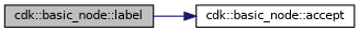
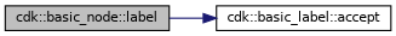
  digraph {
    rankdir=LR
    node [color=black fontname=Helvetica fontsize=10 shape=record style=filled]
    n1 [fillcolor=grey75 fontcolor=black height=0.2 label="cdk::basic_node::label" width=0.4]
-   n2 [fillcolor=white height=0.2 label="cdk::basic_node::accept" width=0.4]
+   n2 [fillcolor=white height=0.2 label="cdk::basic_label::accept" width=0.4]
    n1 -> n2 [color=midnightblue fontname=Helvetica fontsize=10 labelfontname=Helvetica labelfontsize=10 style=solid]
  }
